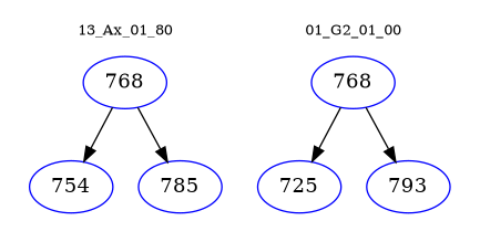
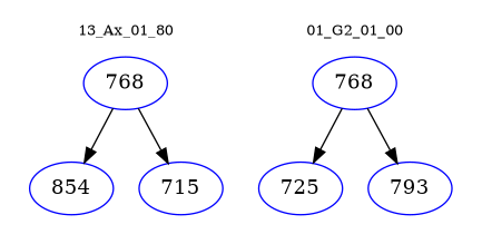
  digraph {
    node [color=blue]
    edge [color=black]
    n1 [label=768]
-   n2 [label=754]
-   n3 [label=785]
+   n2 [label=854]
+   n3 [label=715]
    n4 [label=768]
    n5 [label=725]
    n6 [label=793]
    subgraph cluster_1 {
      color=white
      fontsize=10
      label="13_Ax_01_80"
      n1
      n2
      n3
    }
    subgraph cluster_2 {
      color=white
      fontsize=10
      label="01_G2_01_00"
      n4
      n5
      n6
    }
    n1 -> n2
    n1 -> n3
    n4 -> n5
    n4 -> n6
  }
